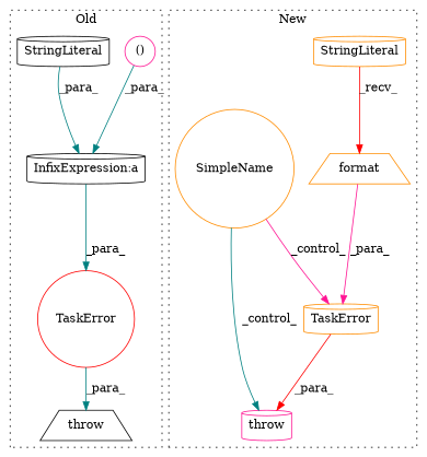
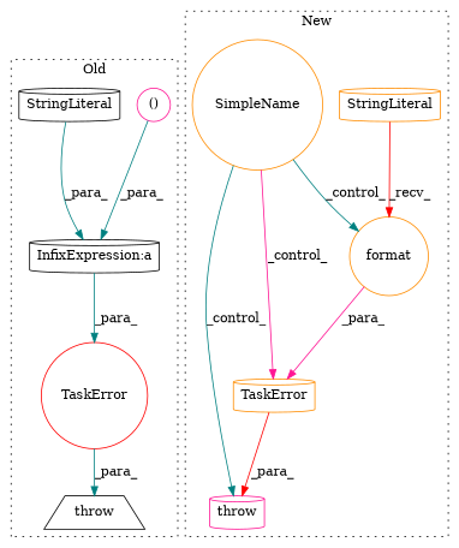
  digraph {
    node [a=32 color=darkorange l=6 shape=cylinder]
    edge [color=teal]
    n1 [a=106 color=deeppink l=23 label="()" s=20383 shape=circle]
    n2 [a=27 color=black l=12 label="InfixExpression:a" s=20371]
    n3 [a=45 color=black l=57 label=StringLiteral s=20314]
    n4 [color=red l="10,2" label=TaskError s="20304,20406" shape=circle]
    n5 [a=53 color=black label=throw s=20298 shape=trapezium]
    n6 [l="10,1" label=TaskError s="21548,21637"]
    n7 [a=53 color=deeppink label=throw s=21542]
-   n8 [l="7,1" label=format s="21618,21636" shape=trapezium]
+   n8 [l="7,1" label=format s="21618,21636" shape=circle]
    n9 [a=45 l=59 label=StringLiteral s=21558]
    n10 [a=42 label=SimpleName shape=circle l=""]
    subgraph cluster_1 {
      label=Old
      style=dotted
      n1
      n2
      n3
      n4
      n5
    }
    subgraph cluster_2 {
      label=New
      style=dotted
      n6
      n7
      n8
      n9
      n10
    }
    n1 -> n2 [label=_para_]
    n2 -> n4 [label=_para_]
    n3 -> n2 [label=_para_]
    n4 -> n5 [label=_para_]
    n6 -> n7 [color=red label=_para_]
    n8 -> n6 [color=deeppink label=_para_]
    n9 -> n8 [color=red label=_recv_]
    n10 -> n6 [color=deeppink label=_control_]
    n10 -> n7 [label=_control_]
+   n10 -> n8 [label=_control_]
  }
